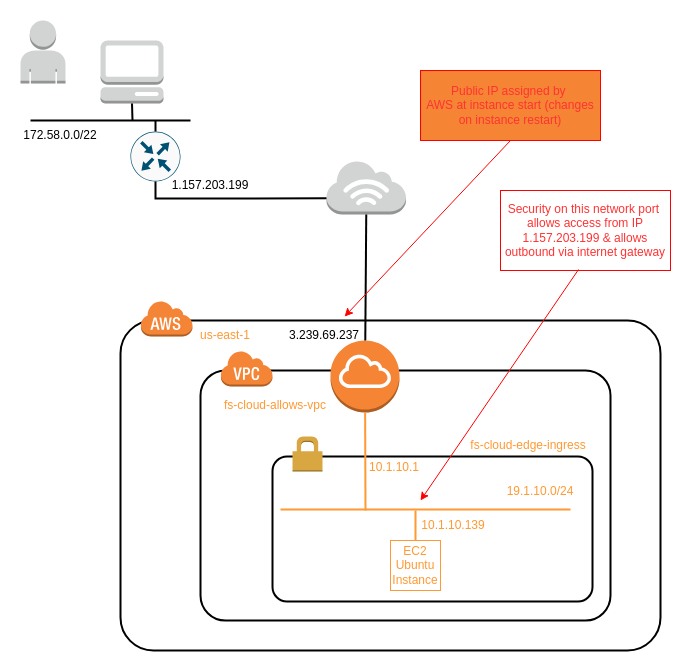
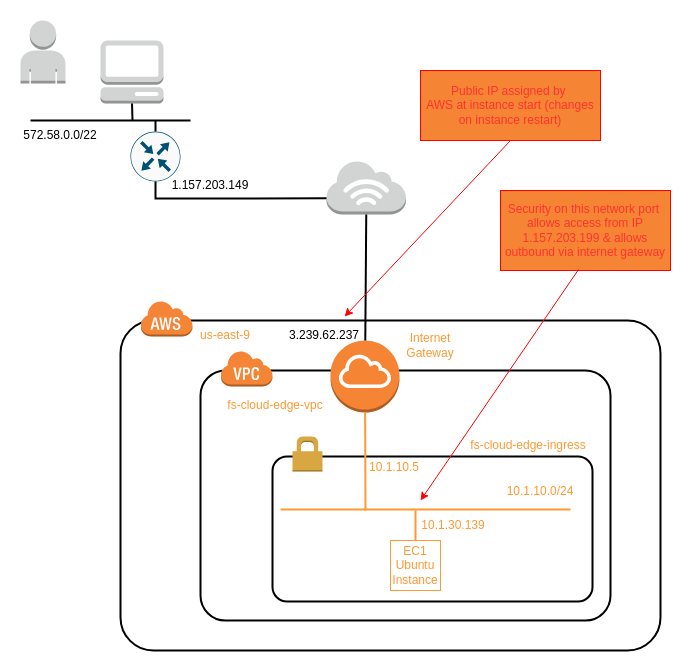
  <mxCell id="0" />
  <mxCell id="1" value="Base" style="" parent="0" />
  <mxCell id="2" value="" style="rounded=1;arcSize=10;dashed=0;fillColor=none;gradientColor=none;strokeWidth=2;" parent="1" vertex="1"><mxGeometry x="120" y="320" width="540" height="330" as="geometry" /></mxCell>
  <mxCell id="3" value="" style="dashed=0;html=1;shape=mxgraph.aws3.cloud;fillColor=#F58536;gradientColor=none;dashed=0;" parent="1" vertex="1"><mxGeometry x="140" y="300" width="52" height="36" as="geometry" /></mxCell>
  <mxCell id="4" value="" style="outlineConnect=0;dashed=0;verticalLabelPosition=bottom;verticalAlign=top;align=center;html=1;shape=mxgraph.aws3.internet_3;fillColor=#D2D3D3;gradientColor=none;" parent="1" vertex="1"><mxGeometry x="326" y="160" width="79.5" height="54" as="geometry" /></mxCell>
  <mxCell id="5" value="" style="outlineConnect=0;dashed=0;verticalLabelPosition=bottom;verticalAlign=top;align=center;html=1;shape=mxgraph.aws3.user;fillColor=#D2D3D3;gradientColor=none;" parent="1" vertex="1"><mxGeometry x="20" y="20" width="45" height="63" as="geometry" /></mxCell>
  <mxCell id="6" value="" style="outlineConnect=0;dashed=0;verticalLabelPosition=bottom;verticalAlign=top;align=center;html=1;shape=mxgraph.aws3.management_console;fillColor=#D2D3D3;gradientColor=none;" parent="1" vertex="1"><mxGeometry x="100" y="40" width="63" height="63" as="geometry" /></mxCell>
  <mxCell id="7" value="" style="sketch=0;points=[[0.5,0,0],[1,0.5,0],[0.5,1,0],[0,0.5,0],[0.145,0.145,0],[0.856,0.145,0],[0.855,0.856,0],[0.145,0.855,0]];verticalLabelPosition=bottom;html=1;verticalAlign=top;aspect=fixed;align=center;pointerEvents=1;shape=mxgraph.cisco19.rect;prIcon=router;fillColor=#FAFAFA;strokeColor=#005073;fontColor=#FF9933;" parent="1" vertex="1"><mxGeometry x="130" y="131" width="50" height="50" as="geometry" /></mxCell>
+ <mxCell id="8" value="Internet Gateway" style="text;html=1;strokeColor=none;fillColor=none;align=center;verticalAlign=middle;whiteSpace=wrap;rounded=0;fontColor=#FF9933;" parent="1" vertex="1"><mxGeometry x="400" y="330" width="60" height="30" as="geometry" /></mxCell>
  <mxCell id="9" value="VPC" style="" parent="0" />
  <mxCell id="10" value="" style="rounded=1;arcSize=10;dashed=0;fillColor=none;gradientColor=none;strokeWidth=2;" parent="9" vertex="1"><mxGeometry x="200" y="370" width="410" height="250" as="geometry" /></mxCell>
  <mxCell id="11" value="" style="dashed=0;html=1;shape=mxgraph.aws3.virtual_private_cloud;fillColor=#F58536;gradientColor=none;dashed=0;" parent="9" vertex="1"><mxGeometry x="220" y="350" width="52" height="36" as="geometry" /></mxCell>
  <mxCell id="12" value="" style="rounded=1;arcSize=10;dashed=0;fillColor=none;gradientColor=none;strokeWidth=2;" parent="9" vertex="1"><mxGeometry x="272" y="456" width="320" height="145" as="geometry" /></mxCell>
  <mxCell id="13" value="" style="dashed=0;html=1;shape=mxgraph.aws3.permissions;fillColor=#D9A741;gradientColor=none;dashed=0;" parent="9" vertex="1"><mxGeometry x="292" y="436" width="30" height="35" as="geometry" /></mxCell>
  <mxCell id="14" value="Networking" style="" parent="0" />
  <mxCell id="15" value="" style="endArrow=none;html=1;strokeWidth=2;strokeColor=#FF9933;" parent="14" edge="1"><mxGeometry width="50" height="50" relative="1" as="geometry"><mxPoint x="280" y="509" as="sourcePoint" /><mxPoint x="570" y="509" as="targetPoint" /></mxGeometry></mxCell>
- <mxCell id="16" value="19.1.10.0/24" style="text;html=1;strokeColor=none;fillColor=none;align=center;verticalAlign=middle;whiteSpace=wrap;rounded=0;fontColor=#FF9933;" parent="14" vertex="1"><mxGeometry x="510" y="476" width="60" height="30" as="geometry" /></mxCell>
- <mxCell id="17" value="172.58.0.0/22" style="text;html=1;strokeColor=none;fillColor=none;align=center;verticalAlign=middle;whiteSpace=wrap;rounded=0;" parent="14" vertex="1"><mxGeometry x="30" y="120" width="60" height="30" as="geometry" /></mxCell>
+ <mxCell id="16" value="10.1.10.0/24" style="text;html=1;strokeColor=none;fillColor=none;align=center;verticalAlign=middle;whiteSpace=wrap;rounded=0;fontColor=#FF9933;" parent="14" vertex="1"><mxGeometry x="510" y="476" width="60" height="30" as="geometry" /></mxCell>
+ <mxCell id="17" value="572.58.0.0/22" style="text;html=1;strokeColor=none;fillColor=none;align=center;verticalAlign=middle;whiteSpace=wrap;rounded=0;" parent="14" vertex="1"><mxGeometry x="30" y="120" width="60" height="30" as="geometry" /></mxCell>
  <mxCell id="18" value="" style="outlineConnect=0;dashed=0;verticalLabelPosition=bottom;verticalAlign=top;align=center;html=1;shape=mxgraph.aws3.internet_gateway;fillColor=#F58534;gradientColor=none;fontColor=#FF9933;" parent="14" vertex="1"><mxGeometry x="330" y="340" width="69" height="72" as="geometry" /></mxCell>
  <mxCell id="19" value="" style="endArrow=none;html=1;fontColor=#FF9933;strokeColor=#FF9933;strokeWidth=2;" parent="14" target="18" edge="1"><mxGeometry width="50" height="50" relative="1" as="geometry"><mxPoint x="365" y="510" as="sourcePoint" /><mxPoint x="380" y="370" as="targetPoint" /></mxGeometry></mxCell>
  <mxCell id="20" value="" style="endArrow=none;html=1;fontColor=#FF9933;strokeColor=#000000;strokeWidth=2;" parent="14" edge="1"><mxGeometry width="50" height="50" relative="1" as="geometry"><mxPoint x="30" y="120" as="sourcePoint" /><mxPoint x="190" y="120" as="targetPoint" /></mxGeometry></mxCell>
  <mxCell id="21" value="" style="endArrow=none;html=1;fontColor=#FF9933;strokeColor=#000000;strokeWidth=2;entryX=0.5;entryY=1;entryDx=0;entryDy=0;entryPerimeter=0;" parent="14" target="6" edge="1"><mxGeometry width="50" height="50" relative="1" as="geometry"><mxPoint x="132" y="120" as="sourcePoint" /><mxPoint x="-70" y="120" as="targetPoint" /></mxGeometry></mxCell>
  <mxCell id="22" value="" style="endArrow=none;html=1;fontColor=#FF9933;strokeColor=#000000;strokeWidth=2;entryX=0;entryY=0.7;entryDx=0;entryDy=0;entryPerimeter=0;exitX=0.5;exitY=1;exitDx=0;exitDy=0;exitPerimeter=0;rounded=0;" parent="14" source="7" target="4" edge="1"><mxGeometry width="50" height="50" relative="1" as="geometry"><mxPoint x="170" y="230" as="sourcePoint" /><mxPoint x="380" y="370" as="targetPoint" /><Array as="points"><mxPoint x="155" y="198" /></Array></mxGeometry></mxCell>
  <mxCell id="23" value="" style="endArrow=none;html=1;fontColor=#FF9933;strokeColor=#000000;strokeWidth=2;entryX=0.5;entryY=1;entryDx=0;entryDy=0;entryPerimeter=0;" parent="14" source="18" target="4" edge="1"><mxGeometry width="50" height="50" relative="1" as="geometry"><mxPoint x="0" y="270" as="sourcePoint" /><mxPoint x="50" y="220" as="targetPoint" /></mxGeometry></mxCell>
  <mxCell id="24" value="" style="rounded=0;whiteSpace=wrap;html=1;fontColor=#FF9933;strokeColor=#FF9933;" parent="14" vertex="1"><mxGeometry x="390" y="540" width="50" height="50" as="geometry" /></mxCell>
  <mxCell id="25" value="" style="endArrow=none;html=1;fontColor=#FF9933;strokeColor=#FF9933;strokeWidth=2;entryX=0.5;entryY=0;entryDx=0;entryDy=0;" parent="14" target="24" edge="1"><mxGeometry width="50" height="50" relative="1" as="geometry"><mxPoint x="415" y="510" as="sourcePoint" /><mxPoint x="10" y="450" as="targetPoint" /></mxGeometry></mxCell>
- <mxCell id="26" value="EC2 Ubuntu Instance" style="text;html=1;strokeColor=none;fillColor=none;align=center;verticalAlign=middle;whiteSpace=wrap;rounded=0;fontColor=#FF9933;" parent="14" vertex="1"><mxGeometry x="385" y="550" width="60" height="30" as="geometry" /></mxCell>
- <mxCell id="27" value="10.1.10.139" style="text;html=1;strokeColor=none;fillColor=none;align=center;verticalAlign=middle;whiteSpace=wrap;rounded=0;fontColor=#FF9933;" parent="14" vertex="1"><mxGeometry x="423" y="510" width="60" height="30" as="geometry" /></mxCell>
- <mxCell id="28" value="1.157.203.199" style="text;html=1;strokeColor=none;fillColor=none;align=center;verticalAlign=middle;whiteSpace=wrap;rounded=0;fontColor=#000000;" parent="14" vertex="1"><mxGeometry x="180" y="170" width="60" height="30" as="geometry" /></mxCell>
+ <mxCell id="26" value="EC1 Ubuntu Instance" style="text;html=1;strokeColor=none;fillColor=none;align=center;verticalAlign=middle;whiteSpace=wrap;rounded=0;fontColor=#FF9933;" parent="14" vertex="1"><mxGeometry x="385" y="550" width="60" height="30" as="geometry" /></mxCell>
+ <mxCell id="27" value="10.1.30.139" style="text;html=1;strokeColor=none;fillColor=none;align=center;verticalAlign=middle;whiteSpace=wrap;rounded=0;fontColor=#FF9933;" parent="14" vertex="1"><mxGeometry x="423" y="510" width="60" height="30" as="geometry" /></mxCell>
+ <mxCell id="28" value="1.157.203.149" style="text;html=1;strokeColor=none;fillColor=none;align=center;verticalAlign=middle;whiteSpace=wrap;rounded=0;fontColor=#000000;" parent="14" vertex="1"><mxGeometry x="180" y="170" width="60" height="30" as="geometry" /></mxCell>
  <mxCell id="29" value="fs-cloud-edge-ingress" style="text;html=1;strokeColor=none;fillColor=none;align=center;verticalAlign=middle;whiteSpace=wrap;rounded=0;fontColor=#FF9933;" parent="14" vertex="1"><mxGeometry x="423" y="430" width="210" height="30" as="geometry" /></mxCell>
- <mxCell id="30" value="fs-cloud-allows-vpc" style="text;html=1;strokeColor=none;fillColor=none;align=center;verticalAlign=middle;whiteSpace=wrap;rounded=0;fontColor=#FF9933;" parent="14" vertex="1"><mxGeometry x="170" y="390" width="210" height="30" as="geometry" /></mxCell>
- <mxCell id="31" value="us-east-1" style="text;html=1;strokeColor=none;fillColor=none;align=center;verticalAlign=middle;whiteSpace=wrap;rounded=0;fontColor=#FF9933;" parent="14" vertex="1"><mxGeometry x="120" y="320" width="210" height="30" as="geometry" /></mxCell>
+ <mxCell id="30" value="fs-cloud-edge-vpc" style="text;html=1;strokeColor=none;fillColor=none;align=center;verticalAlign=middle;whiteSpace=wrap;rounded=0;fontColor=#FF9933;" parent="14" vertex="1"><mxGeometry x="170" y="390" width="210" height="30" as="geometry" /></mxCell>
+ <mxCell id="31" value="us-east-9" style="text;html=1;strokeColor=none;fillColor=none;align=center;verticalAlign=middle;whiteSpace=wrap;rounded=0;fontColor=#FF9933;" parent="14" vertex="1"><mxGeometry x="120" y="320" width="210" height="30" as="geometry" /></mxCell>
  <mxCell id="32" value="" style="endArrow=none;html=1;fontColor=#FF9933;strokeColor=#000000;strokeWidth=2;exitX=0.5;exitY=0;exitDx=0;exitDy=0;exitPerimeter=0;" parent="14" source="7" edge="1"><mxGeometry width="50" height="50" relative="1" as="geometry"><mxPoint x="142" y="130" as="sourcePoint" /><mxPoint x="155" y="120" as="targetPoint" /></mxGeometry></mxCell>
- <mxCell id="33" value="10.1.10.1" style="text;html=1;strokeColor=none;fillColor=none;align=center;verticalAlign=middle;whiteSpace=wrap;rounded=0;fontColor=#FF9933;" parent="14" vertex="1"><mxGeometry x="364" y="452" width="60" height="30" as="geometry" /></mxCell>
- <mxCell id="34" value="3.239.69.237" style="text;html=1;strokeColor=none;fillColor=none;align=center;verticalAlign=middle;whiteSpace=wrap;rounded=0;" vertex="1" parent="14"><mxGeometry x="294" y="320" width="60" height="30" as="geometry" /></mxCell>
+ <mxCell id="33" value="10.1.10.5" style="text;html=1;strokeColor=none;fillColor=none;align=center;verticalAlign=middle;whiteSpace=wrap;rounded=0;fontColor=#FF9933;" parent="14" vertex="1"><mxGeometry x="364" y="452" width="60" height="30" as="geometry" /></mxCell>
+ <mxCell id="34" value="3.239.62.237" style="text;html=1;strokeColor=none;fillColor=none;align=center;verticalAlign=middle;whiteSpace=wrap;rounded=0;" vertex="1" parent="14"><mxGeometry x="294" y="320" width="60" height="30" as="geometry" /></mxCell>
  <mxCell id="35" value="Comments" parent="0" />
  <mxCell id="36" value="Public IP assigned by&amp;nbsp;&lt;br&gt;AWS at instance start (changes on instance restart)" style="rounded=0;whiteSpace=wrap;html=1;fontColor=#FF3333;strokeColor=#FF0000;fillColor=#f58534;" parent="35" vertex="1"><mxGeometry x="420" y="70" width="180" height="70" as="geometry" /></mxCell>
- <mxCell id="37" value="Security on this network port&amp;nbsp;&lt;br&gt;allows access from IP 1.157.203.199 &amp;amp; allows outbound via internet gateway" style="rounded=0;whiteSpace=wrap;html=1;fontColor=#FF3333;strokeColor=#FF0000;" parent="35" vertex="1"><mxGeometry x="500" y="190" width="170" height="80" as="geometry" /></mxCell>
+ <mxCell id="37" value="Security on this network port&amp;nbsp;&lt;br&gt;allows access from IP 1.157.203.199 &amp;amp; allows outbound via internet gateway" style="rounded=0;whiteSpace=wrap;html=1;fontColor=#FF3333;strokeColor=#FF0000;fillColor=#f58534;" parent="35" vertex="1"><mxGeometry x="500" y="190" width="170" height="80" as="geometry" /></mxCell>
  <mxCell id="38" value="" style="endArrow=classic;html=1;fontColor=#FF3333;strokeColor=#FF0000;strokeWidth=1;exitX=0.459;exitY=0.988;exitDx=0;exitDy=0;exitPerimeter=0;" parent="35" source="37" edge="1"><mxGeometry width="50" height="50" relative="1" as="geometry"><mxPoint x="-20" y="340" as="sourcePoint" /><mxPoint x="420" y="500" as="targetPoint" /></mxGeometry></mxCell>
  <mxCell id="39" value="" style="endArrow=classic;html=1;fontColor=#FF3333;strokeColor=#FF0000;strokeWidth=1;exitX=0.5;exitY=1;exitDx=0;exitDy=0;entryX=0.415;entryY=-0.012;entryDx=0;entryDy=0;entryPerimeter=0;" parent="35" source="36" target="2" edge="1"><mxGeometry width="50" height="50" relative="1" as="geometry"><mxPoint x="588.03" y="279.04" as="sourcePoint" /><mxPoint x="400" y="310" as="targetPoint" /></mxGeometry></mxCell>
